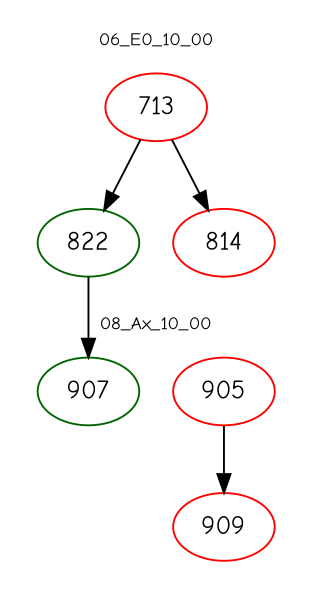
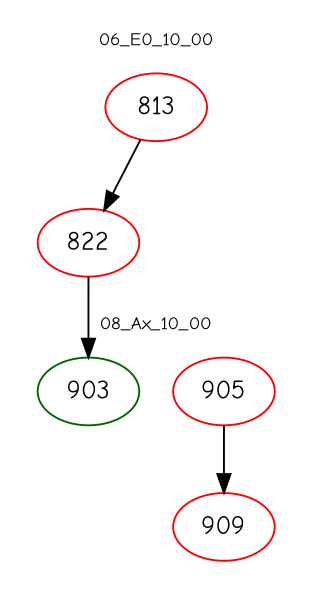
  digraph {
    fontname="Comic Neue"
    node [color=red fontname="Comic Neue"]
    edge [color=black fontname="Comic Neue"]
    n1 [label=905]
-   n2 [color=darkgreen label=907]
+   n2 [color=darkgreen label=903]
    n3 [label=909]
-   n4 [label=713]
-   n5 [color=darkgreen label=822]
-   n6 [label=814]
+   n4 [label=813]
+   n5 [label=822]
    subgraph cluster_1 {
      color=white
      fontsize=10
      label="08_Ax_10_00"
      n1
      n2
      n3
    }
    subgraph cluster_2 {
      color=white
      fontsize=10
      label="06_E0_10_00"
      n4
      n5
-     n6
    }
    n1 -> n3
    n4 -> n5
-   n4 -> n6
    n5 -> n2
  }
